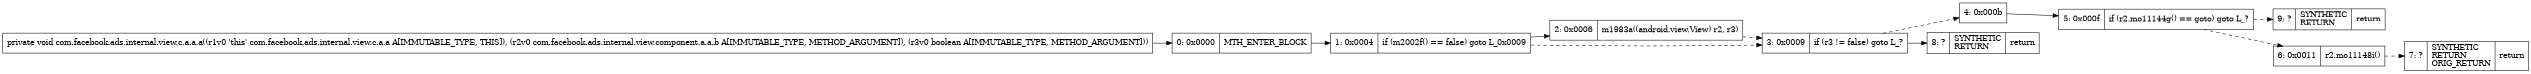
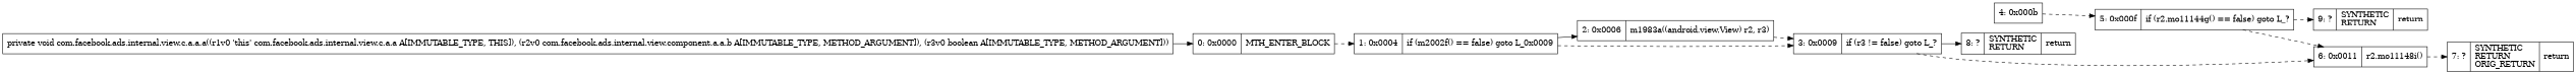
  digraph {
    rankdir=LR
    node [shape=record]
    edge [style=dashed]
    n1 [label="{0\:\ 0x0000|MTH_ENTER_BLOCK\l}"]
    n2 [label="{1\:\ 0x0004|if (m2002f() == false) goto L_0x0009\l}"]
    n3 [label="{2\:\ 0x0006|m1983a((android.view.View) r2, r3)\l}"]
    n4 [label="{3\:\ 0x0009|if (r3 != false) goto L_?\l}"]
    n5 [label="{4\:\ 0x000b}"]
    n6 [label="{8\:\ ?|SYNTHETIC\lRETURN\l|return\l}"]
-   n7 [label="{5\:\ 0x000f|if (r2.mo11144g() == goto) goto L_?\l}"]
+   n7 [label="{5\:\ 0x000f|if (r2.mo11144g() == false) goto L_?\l}"]
    n8 [label="{6\:\ 0x0011|r2.mo11148i()\l}"]
    n9 [label="{9\:\ ?|SYNTHETIC\lRETURN\l|return\l}"]
    n10 [label="{7\:\ ?|SYNTHETIC\lRETURN\lORIG_RETURN\l|return\l}"]
    n11 [label="{private void com.facebook.ads.internal.view.c.a.a.a((r1v0 'this' com.facebook.ads.internal.view.c.a.a A[IMMUTABLE_TYPE, THIS]), (r2v0 com.facebook.ads.internal.view.component.a.a.b A[IMMUTABLE_TYPE, METHOD_ARGUMENT]), (r3v0 boolean A[IMMUTABLE_TYPE, METHOD_ARGUMENT])) }"]
-   n1 -> n2 [style=""]
+   n1 -> n2
    n2 -> n3 [style=solid]
    n2 -> n4
    n3 -> n4
-   n4 -> n5
+   n4 -> n8
    n4 -> n6 [style=""]
-   n5 -> n7 [style=""]
+   n5 -> n7
    n7 -> n8
    n7 -> n9
    n8 -> n10
    n11 -> n1 [style=""]
  }
